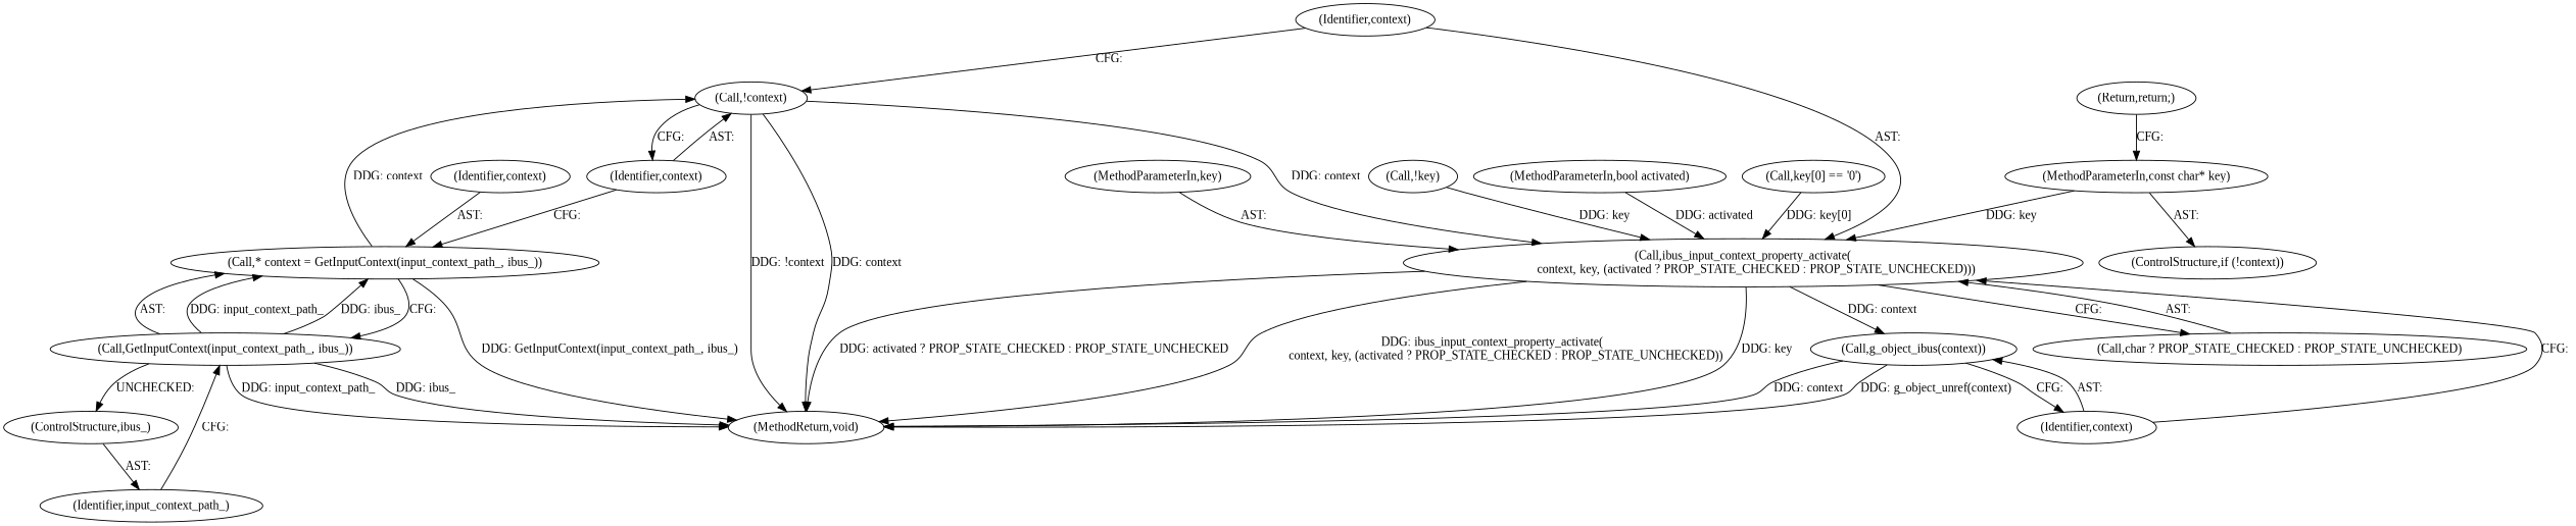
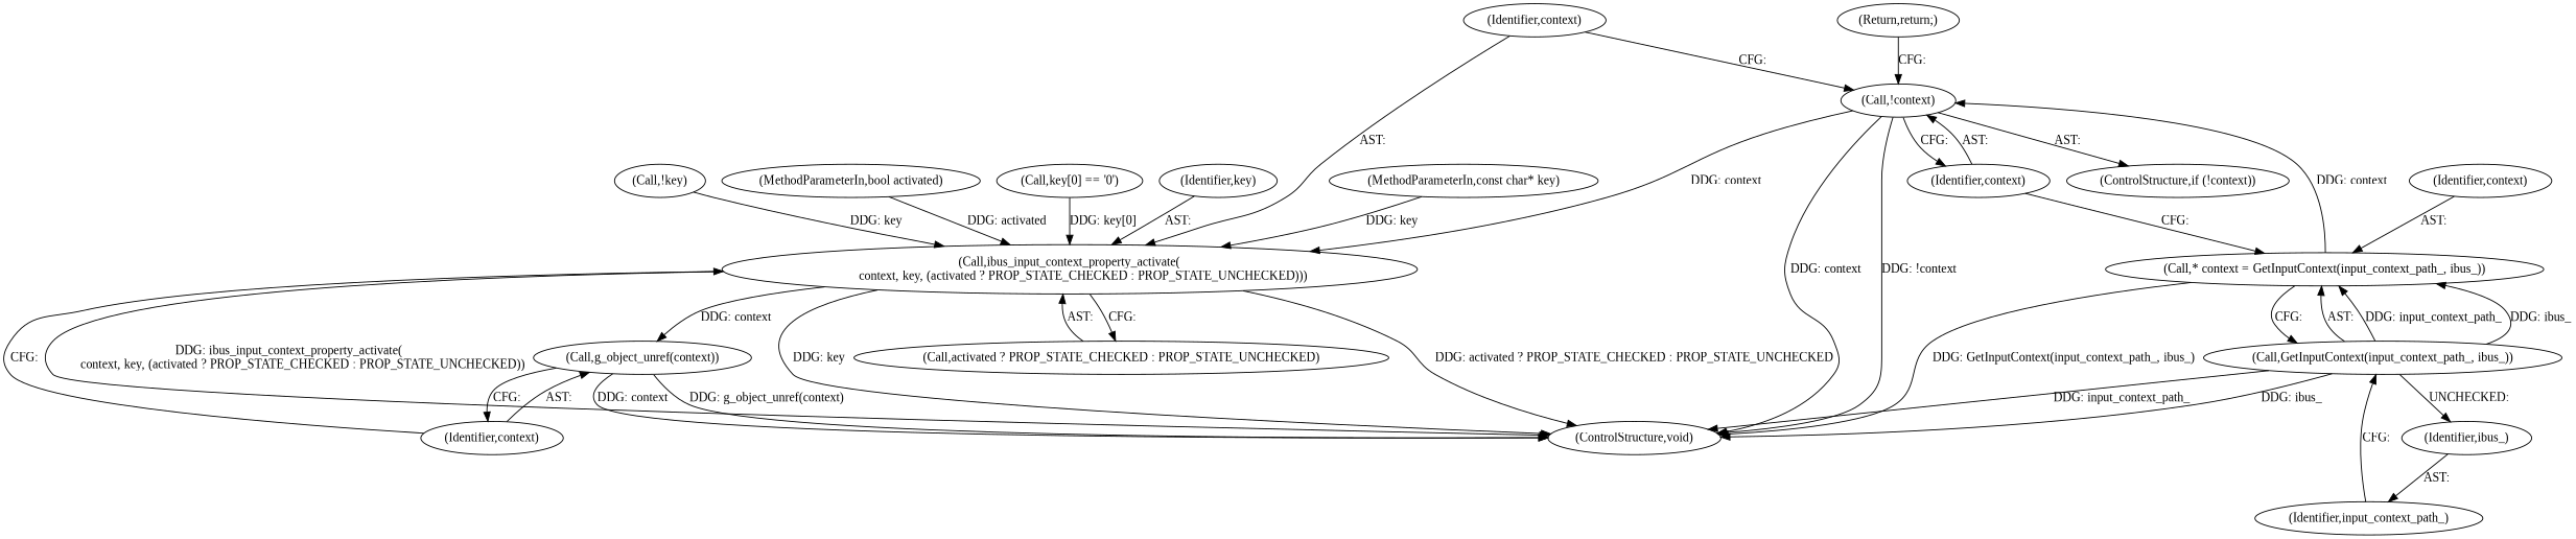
  digraph {
    fontname="Liberation Serif"
    node [fontname="Liberation Serif"]
    edge [fontname="Liberation Serif"]
    n1 [label="(Call,!context)"]
    n2 [label="(Call,ibus_input_context_property_activate(\n        context, key, (activated ? PROP_STATE_CHECKED : PROP_STATE_UNCHECKED)))"]
    n3 [label="(Identifier,context)"]
-   n4 [label="(MethodReturn,void)"]
+   n4 [label="(ControlStructure,void)"]
    n5 [label="(ControlStructure,if (!context))"]
-   n6 [label="(Call,g_object_ibus(context))"]
-   n7 [label="(Call,char ? PROP_STATE_CHECKED : PROP_STATE_UNCHECKED)"]
+   n6 [label="(Call,g_object_unref(context))"]
+   n7 [label="(Call,activated ? PROP_STATE_CHECKED : PROP_STATE_UNCHECKED)"]
    n8 [label="(Call,* context = GetInputContext(input_context_path_, ibus_))"]
    n9 [label="(Call,GetInputContext(input_context_path_, ibus_))"]
-   n10 [label="(ControlStructure,ibus_)"]
+   n10 [label="(Identifier,ibus_)"]
    n11 [label="(Identifier,input_context_path_)"]
    n12 [label="(Identifier,context)"]
    n13 [label="(Identifier,context)"]
    n14 [label="(MethodParameterIn,const char* key)"]
    n15 [label="(Call,!key)"]
    n16 [label="(Return,return;)"]
    n17 [label="(MethodParameterIn,bool activated)"]
    n18 [label="(Identifier,context)"]
    n19 [label="(Call,key[0] == '\0')"]
-   n20 [label="(MethodParameterIn,key)"]
+   n20 [label="(Identifier,key)"]
    n1 -> n2 [label="DDG: context"]
    n1 -> n3 [label="CFG: "]
    n1 -> n4 [label="DDG: !context"]
    n1 -> n4 [label="DDG: context"]
-   n14 -> n5 [label="AST: "]
+   n1 -> n5 [label="AST: "]
    n2 -> n4 [label="DDG: activated ? PROP_STATE_CHECKED : PROP_STATE_UNCHECKED"]
    n2 -> n4 [label="DDG: ibus_input_context_property_activate(\n        context, key, (activated ? PROP_STATE_CHECKED : PROP_STATE_UNCHECKED))"]
    n2 -> n4 [label="DDG: key"]
    n2 -> n6 [label="DDG: context"]
    n2 -> n7 [label="CFG: "]
    n3 -> n1 [label="AST: "]
    n3 -> n8 [label="CFG: "]
    n6 -> n4 [label="DDG: context"]
    n6 -> n4 [label="DDG: g_object_unref(context)"]
    n6 -> n12 [label="CFG: "]
    n7 -> n2 [label="AST: "]
    n8 -> n1 [label="DDG: context"]
    n8 -> n4 [label="DDG: GetInputContext(input_context_path_, ibus_)"]
    n8 -> n9 [label="CFG: "]
    n9 -> n4 [label="DDG: input_context_path_"]
    n9 -> n4 [label="DDG: ibus_"]
    n9 -> n8 [label="AST: "]
    n9 -> n8 [label="DDG: input_context_path_"]
    n9 -> n8 [label="DDG: ibus_"]
    n9 -> n10 [label="UNCHECKED: "]
    n10 -> n11 [label="AST: "]
    n11 -> n9 [label="CFG: "]
    n12 -> n2 [label="CFG: "]
    n12 -> n6 [label="AST: "]
    n13 -> n1 [label="CFG: "]
    n13 -> n2 [label="AST: "]
    n14 -> n2 [label="DDG: key"]
    n15 -> n2 [label="DDG: key"]
-   n16 -> n14 [label="CFG: "]
+   n16 -> n1 [label="CFG: "]
    n17 -> n2 [label="DDG: activated"]
    n18 -> n8 [label="AST: "]
    n19 -> n2 [label="DDG: key[0]"]
    n20 -> n2 [label="AST: "]
  }
